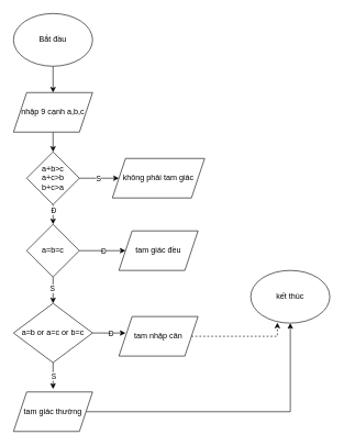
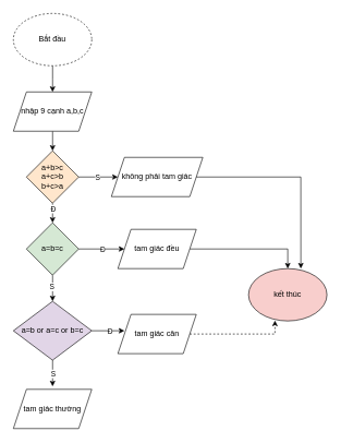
  <mxCell id="0" />
  <mxCell id="1" parent="0" />
  <mxCell id="2" style="edgeStyle=orthogonalEdgeStyle;rounded=0;orthogonalLoop=1;jettySize=auto;html=1;exitX=0.5;exitY=1;exitDx=0;exitDy=0;" edge="1" parent="1" source="3"><mxGeometry relative="1" as="geometry"><mxPoint x="80" y="140" as="targetPoint" /></mxGeometry></mxCell>
- <mxCell id="3" value="Bắt đầu" style="ellipse;whiteSpace=wrap;html=1;" vertex="1" parent="1"><mxGeometry x="20" y="20" width="120" height="80" as="geometry" /></mxCell>
+ <mxCell id="3" value="Bắt đầu" style="ellipse;whiteSpace=wrap;html=1;dashed=1;" vertex="1" parent="1"><mxGeometry x="20" y="20" width="120" height="80" as="geometry" /></mxCell>
  <mxCell id="4" style="edgeStyle=orthogonalEdgeStyle;rounded=0;orthogonalLoop=1;jettySize=auto;html=1;exitX=0.5;exitY=1;exitDx=0;exitDy=0;" edge="1" parent="1" source="5"><mxGeometry relative="1" as="geometry"><mxPoint x="80" y="230" as="targetPoint" /></mxGeometry></mxCell>
  <mxCell id="5" value="nhập 9 cạnh a,b,c" style="shape=parallelogram;perimeter=parallelogramPerimeter;whiteSpace=wrap;html=1;fixedSize=1;" vertex="1" parent="1"><mxGeometry x="20" y="140" width="120" height="60" as="geometry" /></mxCell>
  <mxCell id="6" style="edgeStyle=orthogonalEdgeStyle;rounded=0;orthogonalLoop=1;jettySize=auto;html=1;exitX=0.5;exitY=1;exitDx=0;exitDy=0;" edge="1" parent="1" source="10"><mxGeometry relative="1" as="geometry"><mxPoint x="80" y="340" as="targetPoint" /></mxGeometry></mxCell>
  <mxCell id="7" value="Đ" style="edgeLabel;html=1;align=center;verticalAlign=middle;resizable=0;points=[];" vertex="1" connectable="0" parent="6"><mxGeometry x="-0.467" relative="1" as="geometry"><mxPoint as="offset" /></mxGeometry></mxCell>
  <mxCell id="8" style="edgeStyle=orthogonalEdgeStyle;rounded=0;orthogonalLoop=1;jettySize=auto;html=1;exitX=1;exitY=0.5;exitDx=0;exitDy=0;" edge="1" parent="1" source="10"><mxGeometry relative="1" as="geometry"><mxPoint x="180" y="270" as="targetPoint" /></mxGeometry></mxCell>
  <mxCell id="9" value="S" style="edgeLabel;html=1;align=center;verticalAlign=middle;resizable=0;points=[];" vertex="1" connectable="0" parent="8"><mxGeometry x="-0.087" relative="1" as="geometry"><mxPoint as="offset" /></mxGeometry></mxCell>
- <mxCell id="10" value="a+b&amp;gt;c&lt;div&gt;a+c&amp;gt;b&lt;/div&gt;&lt;div&gt;b+c&amp;gt;a&lt;/div&gt;" style="rhombus;whiteSpace=wrap;html=1;" vertex="1" parent="1"><mxGeometry x="40" y="230" width="80" height="80" as="geometry" /></mxCell>
+ <mxCell id="10" value="a+b&amp;gt;c&lt;div&gt;a+c&amp;gt;b&lt;/div&gt;&lt;div&gt;b+c&amp;gt;a&lt;/div&gt;" style="rhombus;whiteSpace=wrap;html=1;fillColor=#ffe6cc;" vertex="1" parent="1"><mxGeometry x="40" y="230" width="80" height="80" as="geometry" /></mxCell>
  <mxCell id="11" value="không phải tam giác" style="shape=parallelogram;perimeter=parallelogramPerimeter;whiteSpace=wrap;html=1;fixedSize=1;" vertex="1" parent="1"><mxGeometry x="170" y="240" width="140" height="60" as="geometry" /></mxCell>
  <mxCell id="12" style="edgeStyle=orthogonalEdgeStyle;rounded=0;orthogonalLoop=1;jettySize=auto;html=1;exitX=1;exitY=0.5;exitDx=0;exitDy=0;" edge="1" parent="1" source="16"><mxGeometry relative="1" as="geometry"><mxPoint x="190" y="380" as="targetPoint" /></mxGeometry></mxCell>
  <mxCell id="13" value="Đ" style="edgeLabel;html=1;align=center;verticalAlign=middle;resizable=0;points=[];" vertex="1" connectable="0" parent="12"><mxGeometry x="-0.017" y="1" relative="1" as="geometry"><mxPoint as="offset" /></mxGeometry></mxCell>
  <mxCell id="14" style="edgeStyle=orthogonalEdgeStyle;rounded=0;orthogonalLoop=1;jettySize=auto;html=1;exitX=0.5;exitY=1;exitDx=0;exitDy=0;" edge="1" parent="1" source="16"><mxGeometry relative="1" as="geometry"><mxPoint x="80" y="460" as="targetPoint" /></mxGeometry></mxCell>
  <mxCell id="15" value="S" style="edgeLabel;html=1;align=center;verticalAlign=middle;resizable=0;points=[];" vertex="1" connectable="0" parent="14"><mxGeometry x="-0.15" y="-2" relative="1" as="geometry"><mxPoint as="offset" /></mxGeometry></mxCell>
- <mxCell id="16" value="a=b=c" style="rhombus;whiteSpace=wrap;html=1;" vertex="1" parent="1"><mxGeometry x="40" y="340" width="80" height="80" as="geometry" /></mxCell>
+ <mxCell id="16" value="a=b=c" style="rhombus;whiteSpace=wrap;html=1;fillColor=#d5e8d4;" vertex="1" parent="1"><mxGeometry x="40" y="340" width="80" height="80" as="geometry" /></mxCell>
+ <mxCell id="17" style="edgeStyle=orthogonalEdgeStyle;rounded=0;orthogonalLoop=1;jettySize=auto;html=1;exitX=1;exitY=0.5;exitDx=0;exitDy=0;entryX=0.5;entryY=0;entryDx=0;entryDy=0;" edge="1" parent="1" source="18" target="27"><mxGeometry relative="1" as="geometry" /></mxCell>
  <mxCell id="18" value="tam giác đều" style="shape=parallelogram;perimeter=parallelogramPerimeter;whiteSpace=wrap;html=1;fixedSize=1;" vertex="1" parent="1"><mxGeometry x="180" y="350" width="120" height="60" as="geometry" /></mxCell>
  <mxCell id="19" style="edgeStyle=orthogonalEdgeStyle;rounded=0;orthogonalLoop=1;jettySize=auto;html=1;exitX=1;exitY=0.5;exitDx=0;exitDy=0;" edge="1" parent="1" source="23"><mxGeometry relative="1" as="geometry"><mxPoint x="190" y="505" as="targetPoint" /></mxGeometry></mxCell>
  <mxCell id="20" value="Đ" style="edgeLabel;html=1;align=center;verticalAlign=middle;resizable=0;points=[];" vertex="1" connectable="0" parent="19"><mxGeometry x="-0.024" y="2" relative="1" as="geometry"><mxPoint as="offset" /></mxGeometry></mxCell>
  <mxCell id="21" style="edgeStyle=orthogonalEdgeStyle;rounded=0;orthogonalLoop=1;jettySize=auto;html=1;exitX=0.5;exitY=1;exitDx=0;exitDy=0;" edge="1" parent="1" source="23"><mxGeometry relative="1" as="geometry"><mxPoint x="80" y="590" as="targetPoint" /></mxGeometry></mxCell>
  <mxCell id="22" value="S" style="edgeLabel;html=1;align=center;verticalAlign=middle;resizable=0;points=[];" vertex="1" connectable="0" parent="21"><mxGeometry relative="1" as="geometry"><mxPoint as="offset" /></mxGeometry></mxCell>
- <mxCell id="23" value="a=b or a=c or b=c" style="rhombus;whiteSpace=wrap;html=1;" vertex="1" parent="1"><mxGeometry x="20" y="460" width="120" height="90" as="geometry" /></mxCell>
- <mxCell id="24" value="tam nhập cân" style="shape=parallelogram;perimeter=parallelogramPerimeter;whiteSpace=wrap;html=1;fixedSize=1;" vertex="1" parent="1"><mxGeometry x="180" y="480" width="120" height="60" as="geometry" /></mxCell>
- <mxCell id="25" style="edgeStyle=orthogonalEdgeStyle;rounded=0;orthogonalLoop=1;jettySize=auto;html=1;exitX=1;exitY=0.5;exitDx=0;exitDy=0;entryX=0.5;entryY=1;entryDx=0;entryDy=0;" edge="1" parent="1" source="26" target="27"><mxGeometry relative="1" as="geometry" /></mxCell>
+ <mxCell id="23" value="a=b or a=c or b=c" style="rhombus;whiteSpace=wrap;html=1;fillColor=#e1d5e7;" vertex="1" parent="1"><mxGeometry x="20" y="460" width="120" height="90" as="geometry" /></mxCell>
+ <mxCell id="24" value="tam giác cân" style="shape=parallelogram;perimeter=parallelogramPerimeter;whiteSpace=wrap;html=1;fixedSize=1;" vertex="1" parent="1"><mxGeometry x="180" y="480" width="120" height="60" as="geometry" /></mxCell>
  <mxCell id="26" value="tam giác thường" style="shape=parallelogram;perimeter=parallelogramPerimeter;whiteSpace=wrap;html=1;fixedSize=1;" vertex="1" parent="1"><mxGeometry x="20" y="594.5" width="120" height="60" as="geometry" /></mxCell>
- <mxCell id="27" value="kết thúc" style="ellipse;whiteSpace=wrap;html=1;" vertex="1" parent="1"><mxGeometry x="380" y="410" width="120" height="80" as="geometry" /></mxCell>
+ <mxCell id="27" value="kết thúc" style="ellipse;whiteSpace=wrap;html=1;fillColor=#f8cecc;" vertex="1" parent="1"><mxGeometry x="380" y="410" width="120" height="80" as="geometry" /></mxCell>
  <mxCell id="28" style="edgeStyle=orthogonalEdgeStyle;rounded=0;orthogonalLoop=1;jettySize=auto;html=1;exitX=1;exitY=0.5;exitDx=0;exitDy=0;entryX=0.337;entryY=0.992;entryDx=0;entryDy=0;entryPerimeter=0;dashed=1;" edge="1" parent="1" source="24" target="27"><mxGeometry relative="1" as="geometry" /></mxCell>
+ <mxCell id="29" style="edgeStyle=orthogonalEdgeStyle;rounded=0;orthogonalLoop=1;jettySize=auto;html=1;exitX=1;exitY=0.5;exitDx=0;exitDy=0;entryX=0.667;entryY=0;entryDx=0;entryDy=0;entryPerimeter=0;" edge="1" parent="1" source="11" target="27"><mxGeometry relative="1" as="geometry" /></mxCell>
